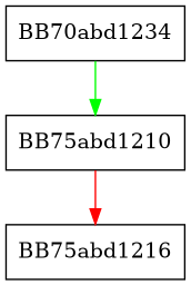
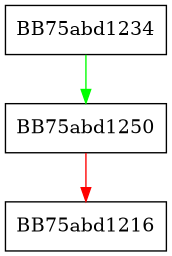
  digraph {
    splines=ortho
    node [shape=box]
-   BB75abd1210
+   BB75abd1210 [label=BB75abd1250]
    BB75abd1216
-   BB75abd1234 [label=BB70abd1234]
+   BB75abd1234
    BB75abd1210 -> BB75abd1216 [color=red]
    BB75abd1234 -> BB75abd1210 [color=green]
  }
